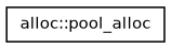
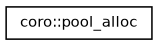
  digraph {
    rankdir=LR
-   n1 [color=black fillcolor=white fontname=Helvetica fontsize=10 height=0.2 label="alloc::pool_alloc" shape=record style=filled width=0.4]
+   n1 [color=black fillcolor=white fontname=Helvetica fontsize=10 height=0.2 label="coro::pool_alloc" shape=record style=filled width=0.4]
  }
